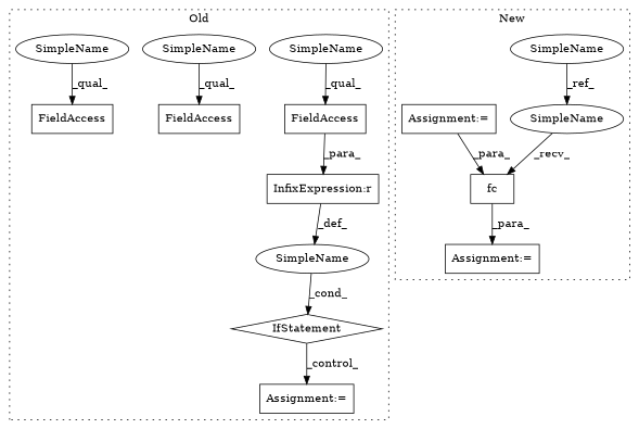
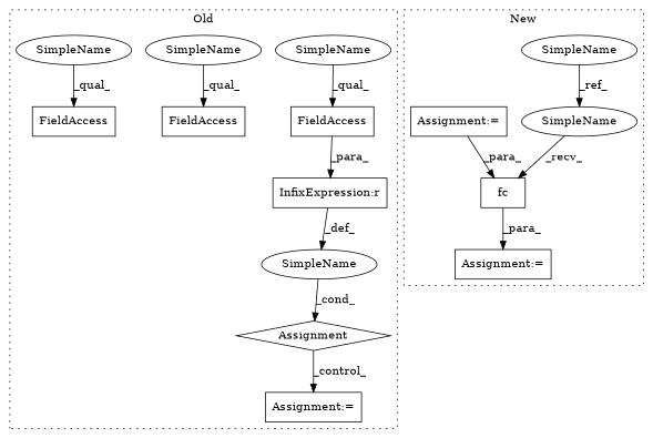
  digraph {
    node [a=42 l=4 s=984 shape=box]
-   n1 [a=25 l="4,2" label=IfStatement s="980,1002" shape=diamond]
+   n1 [a=25 l="4,2" label=Assignment s="980,1002" shape=diamond]
    n2 [label=SimpleName shape=ellipse l="" s=""]
    n3 [a=7 l=1 label="Assignment:=" s=1020]
    n4 [a=27 l=3 label="InfixExpression:r" s=998]
    n5 [a=22 l=14 label=FieldAccess]
    n6 [a=22 l=15 label=FieldAccess s=1060]
    n7 [a=22 l=14 label=FieldAccess s=1088]
    n8 [label=SimpleName shape=ellipse]
    n9 [label=SimpleName s=1060 shape=ellipse]
    n10 [label=SimpleName s=1088 shape=ellipse]
    n11 [a=32 l="3,1" label=fc s="1372,1401"]
    n12 [a=7 l=1 label="Assignment:=" s=1366]
    n13 [label=SimpleName s=1274 shape=ellipse]
    n14 [a=7 l=5 label="Assignment:=" s=1329]
    n15 [label=SimpleName s=1367 shape=ellipse]
    subgraph cluster_1 {
      label=Old
      style=dotted
      n1
      n2
      n3
      n4
      n5
      n6
      n7
      n8
      n9
      n10
    }
    subgraph cluster_2 {
      label=New
      style=dotted
      n11
      n12
      n13
      n14
      n15
    }
    n1 -> n3 [label=_control_]
    n2 -> n1 [label=_cond_]
    n4 -> n2 [label=_def_]
    n5 -> n4 [label=_para_]
    n8 -> n5 [label=_qual_]
    n9 -> n6 [label=_qual_]
    n10 -> n7 [label=_qual_]
    n11 -> n12 [label=_para_]
    n13 -> n15 [label=_ref_]
    n14 -> n11 [label=_para_]
    n15 -> n11 [label=_recv_]
  }
